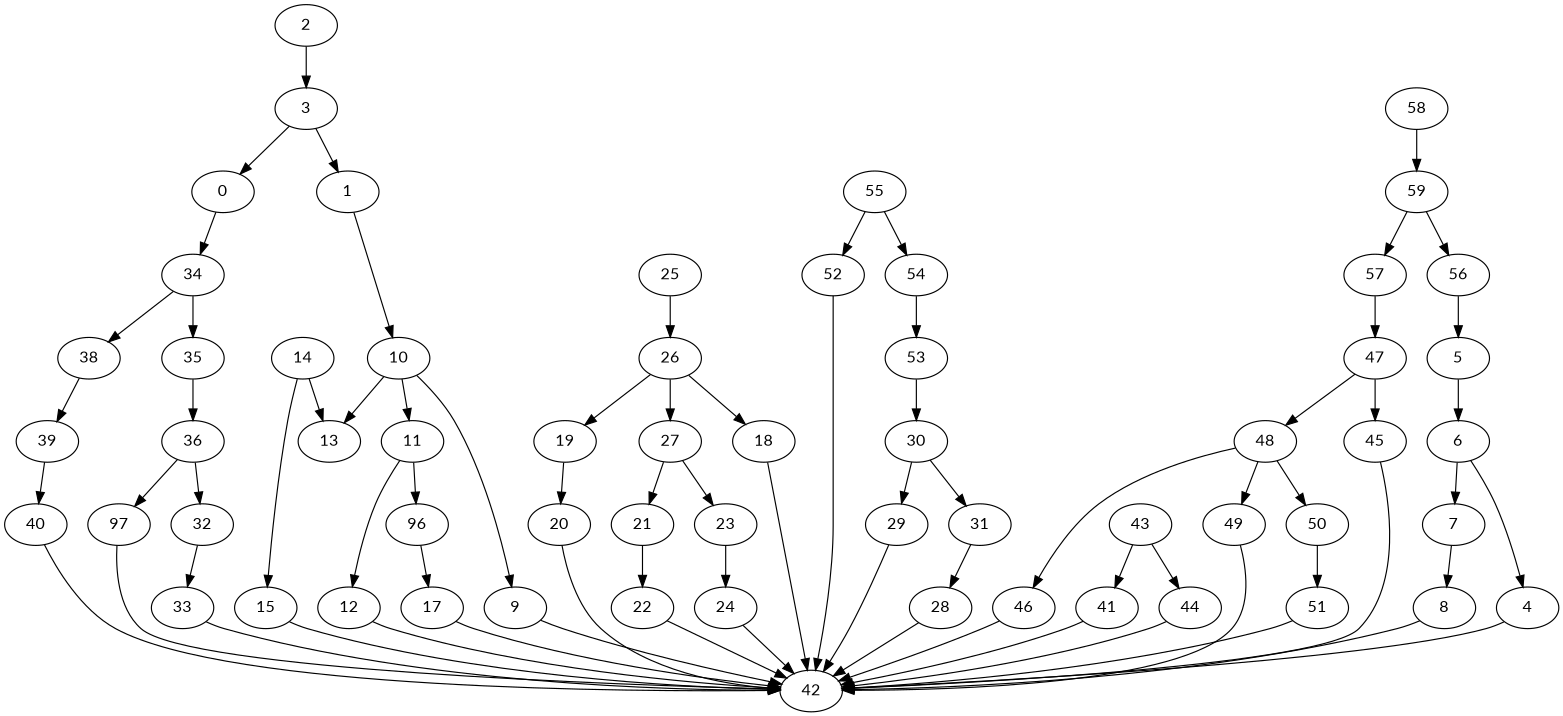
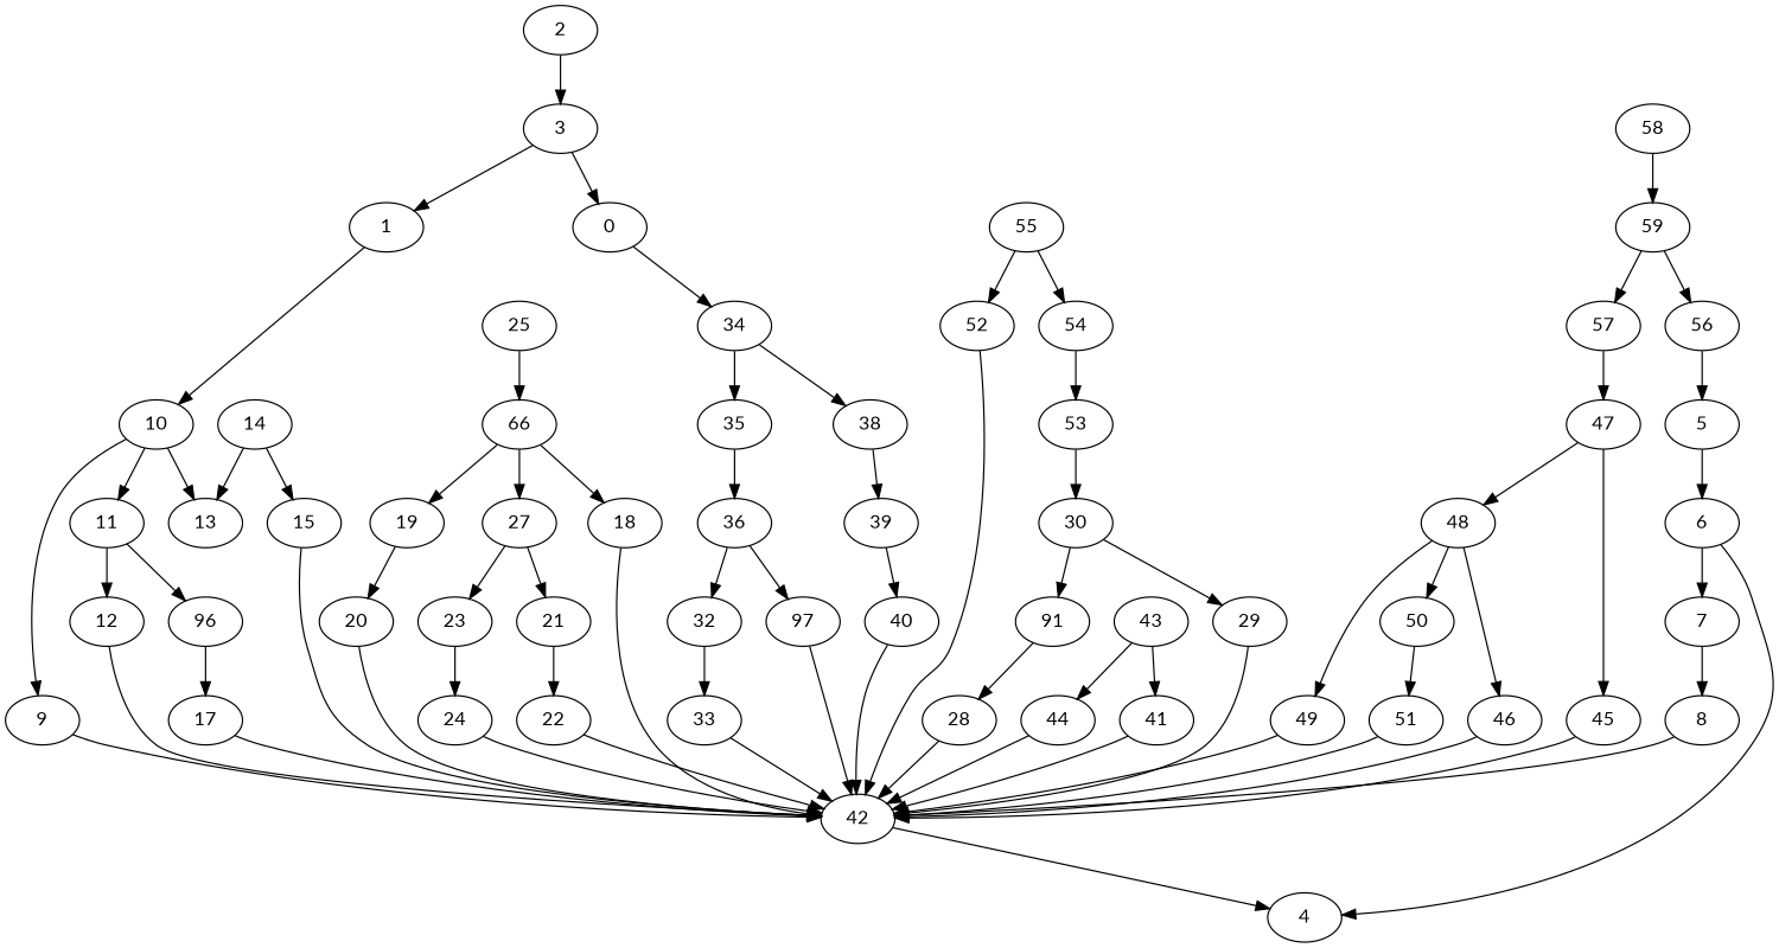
  strict digraph {
    fontname=Lato
    node [exec=123 fontname=Lato]
    edge [comm=10 fontname=Lato]
    0 [exec=119]
    34
    35 [exec=133]
    38
    1 [exec=99]
    10 [exec=160]
    9
    11 [exec=165]
    13 [exec=109]
    2 [exec=92]
    3 [exec=129]
    4 [exec=121]
    42 [exec=64]
    5 [exec=72]
    6 [exec=190]
    7 [exec=126]
    8 [exec=51]
    12 [exec=91]
    n19 [exec=61 label=96]
    17 [exec=70]
    14 [exec=128]
    15 [exec=116]
    18 [exec=170]
    19 [exec=137]
    20 [exec=87]
    21 [exec=100]
    22 [exec=67]
    23 [exec=155]
    24 [exec=101]
    25 [exec=162]
-   26 [exec=120]
+   26 [exec=120 label=66]
    27 [exec=97]
    28 [exec=121]
    29 [exec=199]
    30 [exec=110]
-   31 [exec=81]
+   31 [exec=81 label=91]
    32 [exec=141]
    33 [exec=71]
    36 [exec=54]
    39 [exec=132]
    n41 [exec=132 label=97]
    40 [exec=89]
    41 [exec=65]
    43 [exec=93]
    44 [exec=88]
    45 [exec=81]
    46 [exec=185]
    47 [exec=124]
    48 [exec=154]
    49 [exec=101]
    50 [exec=172]
    51 [exec=101]
    52 [exec=163]
    53 [exec=113]
    54 [exec=159]
    55 [exec=105]
    56 [exec=82]
    57 [exec=118]
    58 [exec=65]
    59 [exec=92]
    0 -> 34
    34 -> 35 [comm=11]
    34 -> 38 [comm=16]
    35 -> 36 [comm=7]
    38 -> 39 [comm=15]
    1 -> 10 [comm=16]
    10 -> 9 [comm=8]
    10 -> 11 [comm=14]
    10 -> 13 [comm=8]
    9 -> 42 [comm=5]
    11 -> 12 [comm=20]
    11 -> n19 [comm=20]
    2 -> 3
    3 -> 0
    3 -> 1 [comm=9]
-   4 -> 42 [comm=15]
+   42 -> 4 [comm=15]
    5 -> 6 [comm=20]
    6 -> 4 [comm=15]
    6 -> 7 [comm=13]
    7 -> 8 [comm=5]
    8 -> 42
    12 -> 42 [comm=7]
    n19 -> 17 [comm=16]
    17 -> 42 [comm=12]
    14 -> 13 [comm=12]
    14 -> 15 [comm=18]
    15 -> 42 [comm=14]
    18 -> 42
    19 -> 20 [comm=5]
    20 -> 42 [comm=6]
    21 -> 22 [comm=15]
    22 -> 42 [comm=19]
    23 -> 24 [comm=14]
    24 -> 42 [comm=19]
    25 -> 26 [comm=19]
    26 -> 18 [comm=9]
    26 -> 19 [comm=13]
    26 -> 27 [comm=17]
    27 -> 21 [comm=16]
    27 -> 23 [comm=15]
    28 -> 42 [comm=9]
    29 -> 42 [comm=18]
    30 -> 29 [comm=9]
    30 -> 31 [comm=7]
    31 -> 28
    32 -> 33 [comm=14]
    33 -> 42 [comm=16]
    36 -> 32 [comm=17]
    36 -> n41 [comm=7]
    39 -> 40 [comm=16]
    n41 -> 42
    40 -> 42 [comm=15]
    41 -> 42
    43 -> 41 [comm=5]
    43 -> 44 [comm=14]
    44 -> 42 [comm=5]
    45 -> 42 [comm=7]
    46 -> 42 [comm=16]
    47 -> 45
    47 -> 48 [comm=8]
    48 -> 46 [comm=20]
    48 -> 49
    48 -> 50 [comm=7]
    49 -> 42 [comm=8]
    50 -> 51
    51 -> 42 [comm=20]
    52 -> 42 [comm=12]
    53 -> 30 [comm=14]
    54 -> 53 [comm=12]
    55 -> 52 [comm=20]
    55 -> 54 [comm=17]
    56 -> 5 [comm=12]
    57 -> 47 [comm=14]
    58 -> 59 [comm=16]
    59 -> 56 [comm=12]
    59 -> 57 [comm=15]
  }
